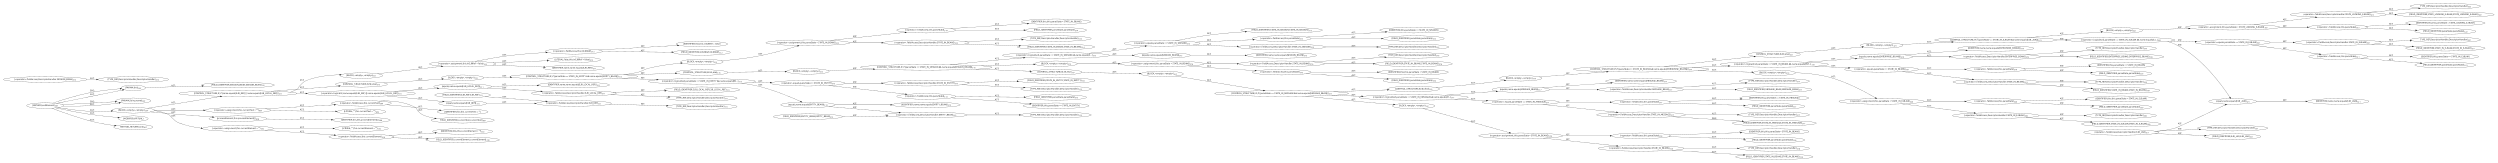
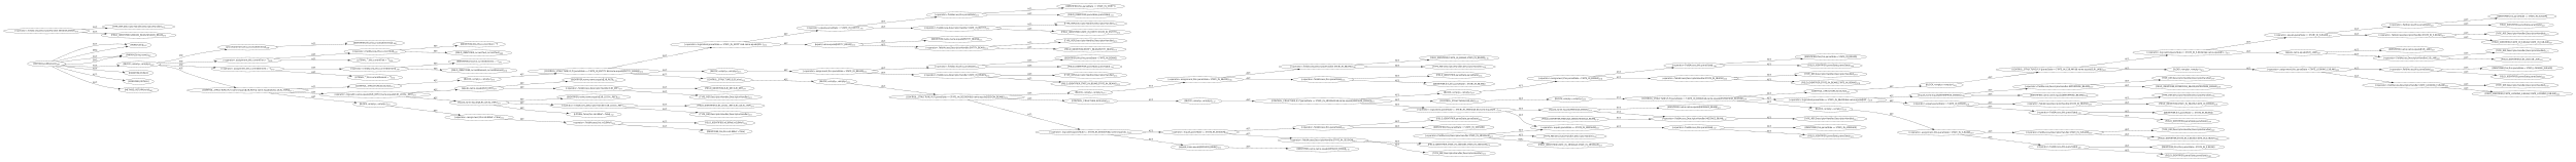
  digraph {
    fontname=Ubuntu
    rankdir=LR
    node [fontname=Ubuntu]
    edge [fontname=Ubuntu]
    n1 [label=<(METHOD,endElement)<SUB>307</SUB>>]
    n2 [label=<(PARAM,this)<SUB>307</SUB>>]
    n3 [label=<(PARAM,String name)<SUB>307</SUB>>]
    n4 [label=<(BLOCK,&lt;empty&gt;,&lt;empty&gt;)<SUB>307</SUB>>]
+   n5 [label=<(MODIFIER,PUBLIC)>]
    n6 [label=<(MODIFIER,VIRTUAL)>]
    n7 [label=<(METHOD_RETURN,void)<SUB>307</SUB>>]
    n8 [label=<(processElement,this.processElement())<SUB>308</SUB>>]
    n9 [label=<(&lt;operator&gt;.assignment,this.currentText = &quot;&quot;)<SUB>309</SUB>>]
    n10 [label=<(&lt;operator&gt;.assignment,this.currentElement = &quot;&quot;)<SUB>310</SUB>>]
    n11 [label=<(CONTROL_STRUCTURE,IF,if (name.equals(EJB_REF) || name.equals(EJB_LOCAL_REF)))<SUB>311</SUB>>]
    n12 [label=<(IDENTIFIER,this,this.processElement())<SUB>308</SUB>>]
    n13 [label=<(&lt;operator&gt;.fieldAccess,this.currentText)<SUB>309</SUB>>]
    n14 [label=<(LITERAL,&quot;&quot;,this.currentText = &quot;&quot;)<SUB>309</SUB>>]
    n15 [label=<(&lt;operator&gt;.fieldAccess,this.currentElement)<SUB>310</SUB>>]
    n16 [label=<(LITERAL,&quot;&quot;,this.currentElement = &quot;&quot;)<SUB>310</SUB>>]
    n17 [label=<(&lt;operator&gt;.logicalOr,name.equals(EJB_REF) || name.equals(EJB_LOCAL_REF))<SUB>311</SUB>>]
    n18 [label=<(BLOCK,&lt;empty&gt;,&lt;empty&gt;)<SUB>311</SUB>>]
    n19 [label=<(CONTROL_STRUCTURE,ELSE,else)<SUB>313</SUB>>]
    n20 [label=<(IDENTIFIER,this,this.currentText = &quot;&quot;)>]
    n21 [label=<(FIELD_IDENTIFIER,currentText,currentText)<SUB>309</SUB>>]
    n22 [label=<(IDENTIFIER,this,this.currentElement = &quot;&quot;)<SUB>310</SUB>>]
    n23 [label=<(FIELD_IDENTIFIER,currentElement,currentElement)<SUB>310</SUB>>]
    n24 [label=<(equals,name.equals(EJB_REF))<SUB>311</SUB>>]
    n25 [label=<(equals,name.equals(EJB_LOCAL_REF))<SUB>311</SUB>>]
    n26 [label=<(&lt;operator&gt;.assignment,this.inEJBRef = false)<SUB>312</SUB>>]
    n27 [label=<(BLOCK,&lt;empty&gt;,&lt;empty&gt;)<SUB>313</SUB>>]
    n28 [label=<(IDENTIFIER,name,name.equals(EJB_REF))<SUB>311</SUB>>]
    n29 [label=<(&lt;operator&gt;.fieldAccess,DescriptorHandler.EJB_REF)<SUB>311</SUB>>]
    n30 [label=<(IDENTIFIER,name,name.equals(EJB_LOCAL_REF))<SUB>311</SUB>>]
    n31 [label=<(&lt;operator&gt;.fieldAccess,DescriptorHandler.EJB_LOCAL_REF)<SUB>311</SUB>>]
    n32 [label=<(TYPE_REF,DescriptorHandler,DescriptorHandler)<SUB>311</SUB>>]
    n33 [label=<(FIELD_IDENTIFIER,EJB_REF,EJB_REF)<SUB>311</SUB>>]
    n34 [label=<(TYPE_REF,DescriptorHandler,DescriptorHandler)<SUB>311</SUB>>]
    n35 [label=<(FIELD_IDENTIFIER,EJB_LOCAL_REF,EJB_LOCAL_REF)<SUB>311</SUB>>]
    n36 [label=<(&lt;operator&gt;.fieldAccess,this.inEJBRef)<SUB>312</SUB>>]
    n37 [label=<(LITERAL,false,this.inEJBRef = false)<SUB>312</SUB>>]
    n38 [label=<(IDENTIFIER,this,this.inEJBRef = false)>]
    n39 [label=<(FIELD_IDENTIFIER,inEJBRef,inEJBRef)<SUB>512</SUB>>]
    n40 [label=<(CONTROL_STRUCTURE,IF,if (parseState == STATE_IN_ENTITY &amp;&amp; name.equals(ENTITY_BEAN)))<SUB>313</SUB>>]
    n41 [label=<(&lt;operator&gt;.logicalAnd,parseState == STATE_IN_ENTITY &amp;&amp; name.equals(EN...)<SUB>313</SUB>>]
    n42 [label=<(BLOCK,&lt;empty&gt;,&lt;empty&gt;)<SUB>313</SUB>>]
    n43 [label=<(CONTROL_STRUCTURE,ELSE,else)<SUB>315</SUB>>]
    n44 [label=<(&lt;operator&gt;.equals,parseState == STATE_IN_ENTITY)<SUB>315</SUB>>]
    n45 [label=<(equals,name.equals(ENTITY_BEAN))<SUB>313</SUB>>]
    n46 [label=<(&lt;operator&gt;.assignment,this.parseState = STATE_IN_BEANS)<SUB>314</SUB>>]
    n47 [label=<(BLOCK,&lt;empty&gt;,&lt;empty&gt;)<SUB>315</SUB>>]
    n48 [label=<(&lt;operator&gt;.fieldAccess,this.parseState)<SUB>313</SUB>>]
    n49 [label=<(&lt;operator&gt;.fieldAccess,DescriptorHandler.STATE_IN_ENTITY)<SUB>313</SUB>>]
    n50 [label=<(IDENTIFIER,name,name.equals(ENTITY_BEAN))<SUB>313</SUB>>]
    n51 [label=<(&lt;operator&gt;.fieldAccess,DescriptorHandler.ENTITY_BEAN)<SUB>313</SUB>>]
    n52 [label=<(IDENTIFIER,this,parseState == STATE_IN_ENTITY)>]
    n53 [label=<(FIELD_IDENTIFIER,parseState,parseState)<SUB>313</SUB>>]
    n54 [label=<(TYPE_REF,DescriptorHandler,DescriptorHandler)<SUB>313</SUB>>]
    n55 [label=<(FIELD_IDENTIFIER,STATE_IN_ENTITY,STATE_IN_ENTITY)<SUB>313</SUB>>]
    n56 [label=<(TYPE_REF,DescriptorHandler,DescriptorHandler)<SUB>313</SUB>>]
    n57 [label=<(FIELD_IDENTIFIER,ENTITY_BEAN,ENTITY_BEAN)<SUB>313</SUB>>]
    n58 [label=<(&lt;operator&gt;.fieldAccess,this.parseState)<SUB>314</SUB>>]
    n59 [label=<(&lt;operator&gt;.fieldAccess,DescriptorHandler.STATE_IN_BEANS)<SUB>314</SUB>>]
    n60 [label=<(IDENTIFIER,this,this.parseState = STATE_IN_BEANS)>]
    n61 [label=<(FIELD_IDENTIFIER,parseState,parseState)<SUB>314</SUB>>]
    n62 [label=<(TYPE_REF,DescriptorHandler,DescriptorHandler)<SUB>314</SUB>>]
    n63 [label=<(FIELD_IDENTIFIER,STATE_IN_BEANS,STATE_IN_BEANS)<SUB>314</SUB>>]
    n64 [label=<(CONTROL_STRUCTURE,IF,if (parseState == STATE_IN_SESSION &amp;&amp; name.equals(SESSION_BEAN)))<SUB>315</SUB>>]
    n65 [label=<(&lt;operator&gt;.logicalAnd,parseState == STATE_IN_SESSION &amp;&amp; name.equals(S...)<SUB>315</SUB>>]
    n66 [label=<(BLOCK,&lt;empty&gt;,&lt;empty&gt;)<SUB>315</SUB>>]
    n67 [label=<(CONTROL_STRUCTURE,ELSE,else)<SUB>317</SUB>>]
    n68 [label=<(&lt;operator&gt;.equals,parseState == STATE_IN_SESSION)<SUB>315</SUB>>]
    n69 [label=<(equals,name.equals(SESSION_BEAN))<SUB>315</SUB>>]
    n70 [label=<(&lt;operator&gt;.assignment,this.parseState = STATE_IN_BEANS)<SUB>316</SUB>>]
    n71 [label=<(BLOCK,&lt;empty&gt;,&lt;empty&gt;)<SUB>317</SUB>>]
    n72 [label=<(&lt;operator&gt;.fieldAccess,this.parseState)<SUB>315</SUB>>]
    n73 [label=<(&lt;operator&gt;.fieldAccess,DescriptorHandler.STATE_IN_SESSION)<SUB>315</SUB>>]
    n74 [label=<(IDENTIFIER,name,name.equals(SESSION_BEAN))<SUB>315</SUB>>]
    n75 [label=<(IDENTIFIER,this,parseState == STATE_IN_SESSION)>]
    n76 [label=<(FIELD_IDENTIFIER,parseState,parseState)<SUB>315</SUB>>]
    n77 [label=<(TYPE_REF,DescriptorHandler,DescriptorHandler)<SUB>315</SUB>>]
    n78 [label=<(FIELD_IDENTIFIER,STATE_IN_SESSION,STATE_IN_SESSION)<SUB>315</SUB>>]
    n79 [label=<(&lt;operator&gt;.fieldAccess,DescriptorHandler.SESSION_BEAN)<SUB>315</SUB>>]
    n80 [label=<(TYPE_REF,DescriptorHandler,DescriptorHandler)<SUB>315</SUB>>]
    n81 [label=<(FIELD_IDENTIFIER,SESSION_BEAN,SESSION_BEAN)<SUB>315</SUB>>]
    n82 [label=<(&lt;operator&gt;.fieldAccess,this.parseState)<SUB>316</SUB>>]
    n83 [label=<(&lt;operator&gt;.fieldAccess,DescriptorHandler.STATE_IN_BEANS)<SUB>316</SUB>>]
    n84 [label=<(IDENTIFIER,this,this.parseState = STATE_IN_BEANS)>]
    n85 [label=<(FIELD_IDENTIFIER,parseState,parseState)<SUB>316</SUB>>]
    n86 [label=<(TYPE_REF,DescriptorHandler,DescriptorHandler)<SUB>316</SUB>>]
    n87 [label=<(FIELD_IDENTIFIER,STATE_IN_BEANS,STATE_IN_BEANS)<SUB>316</SUB>>]
    n88 [label=<(CONTROL_STRUCTURE,IF,if (parseState == STATE_IN_MESSAGE &amp;&amp; name.equals(MESSAGE_BEAN)))<SUB>317</SUB>>]
    n89 [label=<(&lt;operator&gt;.logicalAnd,parseState == STATE_IN_MESSAGE &amp;&amp; name.equals(M...)<SUB>317</SUB>>]
    n90 [label=<(BLOCK,&lt;empty&gt;,&lt;empty&gt;)<SUB>317</SUB>>]
    n91 [label=<(CONTROL_STRUCTURE,ELSE,else)<SUB>319</SUB>>]
    n92 [label=<(&lt;operator&gt;.equals,parseState == STATE_IN_MESSAGE)<SUB>317</SUB>>]
    n93 [label=<(equals,name.equals(MESSAGE_BEAN))<SUB>317</SUB>>]
    n94 [label=<(&lt;operator&gt;.assignment,this.parseState = STATE_IN_BEANS)<SUB>318</SUB>>]
    n95 [label=<(BLOCK,&lt;empty&gt;,&lt;empty&gt;)<SUB>319</SUB>>]
    n96 [label=<(&lt;operator&gt;.fieldAccess,this.parseState)<SUB>317</SUB>>]
    n97 [label=<(&lt;operator&gt;.fieldAccess,DescriptorHandler.STATE_IN_MESSAGE)<SUB>317</SUB>>]
    n98 [label=<(IDENTIFIER,name,name.equals(MESSAGE_BEAN))<SUB>317</SUB>>]
    n99 [label=<(&lt;operator&gt;.fieldAccess,DescriptorHandler.MESSAGE_BEAN)<SUB>317</SUB>>]
    n100 [label=<(IDENTIFIER,this,parseState == STATE_IN_MESSAGE)>]
    n101 [label=<(FIELD_IDENTIFIER,parseState,parseState)<SUB>317</SUB>>]
    n102 [label=<(TYPE_REF,DescriptorHandler,DescriptorHandler)<SUB>317</SUB>>]
    n103 [label=<(FIELD_IDENTIFIER,STATE_IN_MESSAGE,STATE_IN_MESSAGE)<SUB>317</SUB>>]
    n104 [label=<(TYPE_REF,DescriptorHandler,DescriptorHandler)<SUB>317</SUB>>]
    n105 [label=<(FIELD_IDENTIFIER,MESSAGE_BEAN,MESSAGE_BEAN)<SUB>317</SUB>>]
    n106 [label=<(&lt;operator&gt;.fieldAccess,this.parseState)<SUB>318</SUB>>]
    n107 [label=<(&lt;operator&gt;.fieldAccess,DescriptorHandler.STATE_IN_BEANS)<SUB>318</SUB>>]
    n108 [label=<(IDENTIFIER,this,this.parseState = STATE_IN_BEANS)>]
    n109 [label=<(FIELD_IDENTIFIER,parseState,parseState)<SUB>318</SUB>>]
    n110 [label=<(TYPE_REF,DescriptorHandler,DescriptorHandler)<SUB>318</SUB>>]
    n111 [label=<(FIELD_IDENTIFIER,STATE_IN_BEANS,STATE_IN_BEANS)<SUB>318</SUB>>]
    n112 [label=<(CONTROL_STRUCTURE,IF,if (parseState == STATE_IN_BEANS &amp;&amp; name.equals(ENTERPRISE_BEANS)))<SUB>319</SUB>>]
    n113 [label=<(&lt;operator&gt;.logicalAnd,parseState == STATE_IN_BEANS &amp;&amp; name.equals(ENT...)<SUB>319</SUB>>]
    n114 [label=<(BLOCK,&lt;empty&gt;,&lt;empty&gt;)<SUB>319</SUB>>]
    n115 [label=<(CONTROL_STRUCTURE,ELSE,else)<SUB>321</SUB>>]
    n116 [label=<(&lt;operator&gt;.equals,parseState == STATE_IN_BEANS)<SUB>319</SUB>>]
    n117 [label=<(equals,name.equals(ENTERPRISE_BEANS))<SUB>319</SUB>>]
    n118 [label=<(&lt;operator&gt;.assignment,this.parseState = STATE_IN_EJBJAR)<SUB>320</SUB>>]
    n119 [label=<(BLOCK,&lt;empty&gt;,&lt;empty&gt;)<SUB>321</SUB>>]
    n120 [label=<(&lt;operator&gt;.fieldAccess,this.parseState)<SUB>319</SUB>>]
    n121 [label=<(&lt;operator&gt;.fieldAccess,DescriptorHandler.STATE_IN_BEANS)<SUB>319</SUB>>]
    n122 [label=<(IDENTIFIER,name,name.equals(ENTERPRISE_BEANS))<SUB>319</SUB>>]
    n123 [label=<(&lt;operator&gt;.fieldAccess,DescriptorHandler.ENTERPRISE_BEANS)<SUB>319</SUB>>]
    n124 [label=<(IDENTIFIER,this,parseState == STATE_IN_BEANS)>]
    n125 [label=<(FIELD_IDENTIFIER,parseState,parseState)<SUB>319</SUB>>]
    n126 [label=<(TYPE_REF,DescriptorHandler,DescriptorHandler)<SUB>319</SUB>>]
    n127 [label=<(FIELD_IDENTIFIER,STATE_IN_BEANS,STATE_IN_BEANS)<SUB>319</SUB>>]
    n128 [label=<(TYPE_REF,DescriptorHandler,DescriptorHandler)<SUB>319</SUB>>]
    n129 [label=<(FIELD_IDENTIFIER,ENTERPRISE_BEANS,ENTERPRISE_BEANS)<SUB>319</SUB>>]
    n130 [label=<(&lt;operator&gt;.fieldAccess,this.parseState)<SUB>320</SUB>>]
    n131 [label=<(&lt;operator&gt;.fieldAccess,DescriptorHandler.STATE_IN_EJBJAR)<SUB>320</SUB>>]
    n132 [label=<(IDENTIFIER,this,this.parseState = STATE_IN_EJBJAR)>]
    n133 [label=<(FIELD_IDENTIFIER,parseState,parseState)<SUB>320</SUB>>]
    n134 [label=<(TYPE_REF,DescriptorHandler,DescriptorHandler)<SUB>320</SUB>>]
    n135 [label=<(FIELD_IDENTIFIER,STATE_IN_EJBJAR,STATE_IN_EJBJAR)<SUB>320</SUB>>]
    n136 [label=<(CONTROL_STRUCTURE,IF,if (parseState == STATE_IN_EJBJAR &amp;&amp; name.equals(EJB_JAR)))<SUB>321</SUB>>]
    n137 [label=<(&lt;operator&gt;.logicalAnd,parseState == STATE_IN_EJBJAR &amp;&amp; name.equals(EJ...)<SUB>321</SUB>>]
    n138 [label=<(BLOCK,&lt;empty&gt;,&lt;empty&gt;)<SUB>321</SUB>>]
    n139 [label=<(&lt;operator&gt;.equals,parseState == STATE_IN_EJBJAR)<SUB>321</SUB>>]
    n140 [label=<(equals,name.equals(EJB_JAR))<SUB>321</SUB>>]
    n141 [label=<(&lt;operator&gt;.assignment,this.parseState = STATE_LOOKING_EJBJAR)<SUB>322</SUB>>]
    n142 [label=<(&lt;operator&gt;.fieldAccess,this.parseState)<SUB>321</SUB>>]
    n143 [label=<(&lt;operator&gt;.fieldAccess,DescriptorHandler.STATE_IN_EJBJAR)<SUB>321</SUB>>]
    n144 [label=<(IDENTIFIER,name,name.equals(EJB_JAR))<SUB>321</SUB>>]
    n145 [label=<(&lt;operator&gt;.fieldAccess,DescriptorHandler.EJB_JAR)<SUB>321</SUB>>]
    n146 [label=<(IDENTIFIER,this,parseState == STATE_IN_EJBJAR)>]
    n147 [label=<(FIELD_IDENTIFIER,parseState,parseState)<SUB>321</SUB>>]
    n148 [label=<(TYPE_REF,DescriptorHandler,DescriptorHandler)<SUB>321</SUB>>]
    n149 [label=<(FIELD_IDENTIFIER,STATE_IN_EJBJAR,STATE_IN_EJBJAR)<SUB>321</SUB>>]
    n150 [label=<(TYPE_REF,DescriptorHandler,DescriptorHandler)<SUB>321</SUB>>]
    n151 [label=<(FIELD_IDENTIFIER,EJB_JAR,EJB_JAR)<SUB>321</SUB>>]
    n152 [label=<(&lt;operator&gt;.fieldAccess,this.parseState)<SUB>322</SUB>>]
    n153 [label=<(&lt;operator&gt;.fieldAccess,DescriptorHandler.STATE_LOOKING_EJBJAR)<SUB>322</SUB>>]
    n154 [label=<(IDENTIFIER,this,this.parseState = STATE_LOOKING_EJBJAR)>]
    n155 [label=<(FIELD_IDENTIFIER,parseState,parseState)<SUB>322</SUB>>]
    n156 [label=<(TYPE_REF,DescriptorHandler,DescriptorHandler)<SUB>322</SUB>>]
    n157 [label=<(FIELD_IDENTIFIER,STATE_LOOKING_EJBJAR,STATE_LOOKING_EJBJAR)<SUB>322</SUB>>]
    n1 -> n2 [label="AST: "]
    n1 -> n2 [label="DDG: "]
    n1 -> n3 [label="AST: "]
    n1 -> n3 [label="DDG: "]
    n1 -> n4 [label="AST: "]
+   n1 -> n5 [label="AST: "]
    n1 -> n6 [label="AST: "]
    n1 -> n7 [label="AST: "]
    n4 -> n8 [label="AST: "]
    n4 -> n9 [label="AST: "]
    n4 -> n10 [label="AST: "]
    n4 -> n11 [label="AST: "]
    n8 -> n12 [label="AST: "]
    n9 -> n13 [label="AST: "]
    n9 -> n14 [label="AST: "]
    n10 -> n15 [label="AST: "]
    n10 -> n16 [label="AST: "]
    n11 -> n17 [label="AST: "]
    n11 -> n18 [label="AST: "]
    n11 -> n19 [label="AST: "]
    n13 -> n20 [label="AST: "]
    n13 -> n21 [label="AST: "]
    n15 -> n22 [label="AST: "]
    n15 -> n23 [label="AST: "]
    n17 -> n24 [label="AST: "]
    n17 -> n25 [label="AST: "]
    n18 -> n26 [label="AST: "]
    n19 -> n27 [label="AST: "]
-   n26 -> n28 [label="AST: "]
+   n24 -> n28 [label="AST: "]
    n24 -> n29 [label="AST: "]
    n25 -> n30 [label="AST: "]
    n25 -> n31 [label="AST: "]
    n26 -> n36 [label="AST: "]
-   n26 -> n37 [label="AST: "]
+   n25 -> n37 [label="AST: "]
    n27 -> n40 [label="AST: "]
    n29 -> n32 [label="AST: "]
-   n33 -> n29 [label="AST: "]
+   n29 -> n33 [label="AST: "]
    n31 -> n34 [label="AST: "]
    n31 -> n35 [label="AST: "]
    n36 -> n38 [label="AST: "]
    n36 -> n39 [label="AST: "]
    n40 -> n41 [label="AST: "]
    n40 -> n42 [label="AST: "]
    n40 -> n43 [label="AST: "]
    n41 -> n44 [label="AST: "]
    n41 -> n45 [label="AST: "]
    n42 -> n46 [label="AST: "]
    n43 -> n47 [label="AST: "]
    n44 -> n48 [label="AST: "]
    n44 -> n49 [label="AST: "]
    n45 -> n50 [label="AST: "]
    n45 -> n51 [label="AST: "]
    n46 -> n58 [label="AST: "]
    n46 -> n59 [label="AST: "]
    n47 -> n64 [label="AST: "]
    n48 -> n52 [label="AST: "]
    n48 -> n53 [label="AST: "]
    n49 -> n54 [label="AST: "]
    n49 -> n55 [label="AST: "]
    n51 -> n56 [label="AST: "]
-   n57 -> n51 [label="AST: "]
+   n51 -> n57 [label="AST: "]
    n58 -> n60 [label="AST: "]
    n58 -> n61 [label="AST: "]
    n59 -> n62 [label="AST: "]
    n59 -> n63 [label="AST: "]
    n64 -> n65 [label="AST: "]
    n64 -> n66 [label="AST: "]
    n64 -> n67 [label="AST: "]
    n65 -> n68 [label="AST: "]
    n65 -> n69 [label="AST: "]
    n66 -> n70 [label="AST: "]
    n67 -> n71 [label="AST: "]
    n68 -> n72 [label="AST: "]
    n68 -> n73 [label="AST: "]
    n69 -> n74 [label="AST: "]
    n70 -> n82 [label="AST: "]
    n70 -> n83 [label="AST: "]
    n71 -> n88 [label="AST: "]
    n72 -> n75 [label="AST: "]
    n72 -> n76 [label="AST: "]
    n73 -> n77 [label="AST: "]
-   n68 -> n78 [label="AST: "]
+   n73 -> n78 [label="AST: "]
    n79 -> n80 [label="AST: "]
-   n2 -> n81 [label="AST: "]
+   n79 -> n81 [label="AST: "]
    n82 -> n84 [label="AST: "]
    n82 -> n85 [label="AST: "]
    n83 -> n86 [label="AST: "]
    n83 -> n87 [label="AST: "]
    n88 -> n89 [label="AST: "]
    n88 -> n90 [label="AST: "]
    n88 -> n91 [label="AST: "]
    n89 -> n92 [label="AST: "]
    n89 -> n93 [label="AST: "]
    n90 -> n94 [label="AST: "]
    n91 -> n95 [label="AST: "]
    n92 -> n96 [label="AST: "]
-   n92 -> n97 [label="AST: "]
+   n97 -> n92 [label="AST: "]
    n93 -> n98 [label="AST: "]
    n93 -> n99 [label="AST: "]
    n94 -> n106 [label="AST: "]
    n94 -> n107 [label="AST: "]
    n95 -> n112 [label="AST: "]
    n96 -> n100 [label="AST: "]
    n96 -> n101 [label="AST: "]
    n97 -> n102 [label="AST: "]
    n97 -> n103 [label="DDG: "]
    n99 -> n104 [label="AST: "]
-   n99 -> n105 [label="AST: "]
+   n105 -> n99 [label="AST: "]
    n106 -> n108 [label="AST: "]
    n106 -> n109 [label="AST: "]
    n107 -> n110 [label="AST: "]
    n107 -> n111 [label="AST: "]
    n112 -> n113 [label="AST: "]
    n112 -> n114 [label="AST: "]
    n112 -> n115 [label="AST: "]
    n113 -> n116 [label="AST: "]
    n113 -> n117 [label="AST: "]
    n114 -> n118 [label="AST: "]
    n115 -> n119 [label="AST: "]
    n116 -> n120 [label="AST: "]
    n116 -> n121 [label="AST: "]
    n117 -> n122 [label="AST: "]
    n117 -> n123 [label="AST: "]
    n118 -> n130 [label="AST: "]
    n118 -> n131 [label="AST: "]
    n119 -> n136 [label="AST: "]
    n120 -> n124 [label="AST: "]
    n120 -> n125 [label="AST: "]
    n121 -> n126 [label="AST: "]
    n121 -> n127 [label="AST: "]
    n123 -> n128 [label="AST: "]
    n123 -> n129 [label="AST: "]
    n130 -> n132 [label="AST: "]
    n130 -> n133 [label="AST: "]
    n131 -> n134 [label="AST: "]
    n131 -> n135 [label="AST: "]
    n136 -> n137 [label="AST: "]
    n136 -> n138 [label="AST: "]
    n137 -> n139 [label="AST: "]
    n137 -> n140 [label="AST: "]
    n138 -> n141 [label="AST: "]
    n139 -> n142 [label="AST: "]
    n139 -> n143 [label="AST: "]
    n140 -> n144 [label="AST: "]
-   n145 -> n140 [label="AST: "]
+   n140 -> n145 [label="AST: "]
    n141 -> n152 [label="AST: "]
    n141 -> n153 [label="AST: "]
    n142 -> n146 [label="AST: "]
    n142 -> n147 [label="AST: "]
    n143 -> n148 [label="AST: "]
    n143 -> n149 [label="AST: "]
    n145 -> n150 [label="AST: "]
    n145 -> n151 [label="AST: "]
    n152 -> n154 [label="AST: "]
    n152 -> n155 [label="AST: "]
    n153 -> n156 [label="AST: "]
    n153 -> n157 [label="AST: "]
  }
